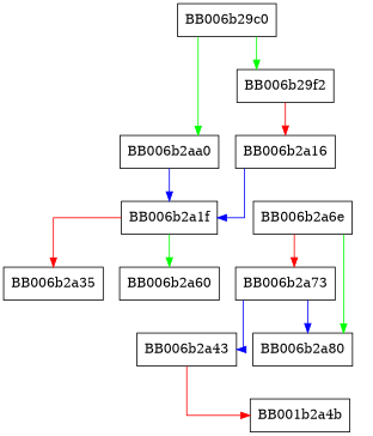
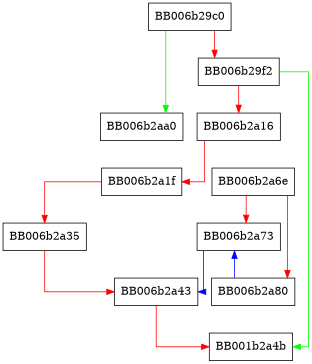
  digraph {
    splines=ortho
    node [shape=box]
    edge [color=red]
    BB006b29c0
    BB006b2aa0
    BB006b29f2
    BB006b2a1f
    n5 [label=BB001b2a4b]
    BB006b2a16
-   BB006b2a60
    BB006b2a35
    BB006b2a43
    BB006b2a6e
    BB006b2a80
    BB006b2a73
    BB006b29c0 -> BB006b2aa0 [color=green]
-   BB006b29c0 -> BB006b29f2 [color=green]
-   BB006b2aa0 -> BB006b2a1f [color=blue]
+   BB006b29c0 -> BB006b29f2
+   BB006b29f2 -> n5 [color=green]
    BB006b29f2 -> BB006b2a16
-   BB006b2a1f -> BB006b2a60 [color=green]
    BB006b2a1f -> BB006b2a35
-   BB006b2a16 -> BB006b2a1f [color=blue]
+   BB006b2a16 -> BB006b2a1f
+   BB006b2a35 -> BB006b2a43
    BB006b2a43 -> n5
-   BB006b2a6e -> BB006b2a80 [color=green]
+   BB006b2a6e -> BB006b2a80
    BB006b2a6e -> BB006b2a73
-   BB006b2a73 -> BB006b2a80 [color=blue]
+   BB006b2a80 -> BB006b2a73 [color=blue]
    BB006b2a73 -> BB006b2a43 [color=blue]
  }
